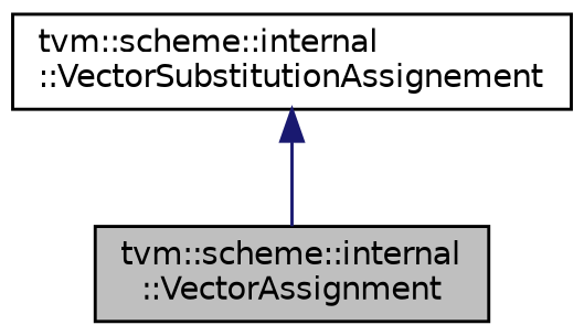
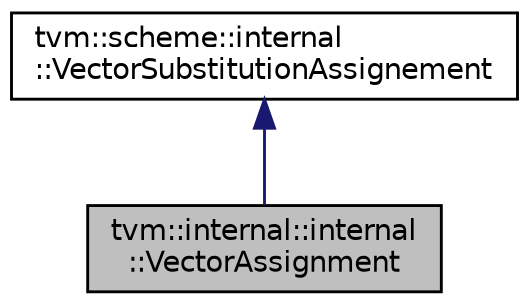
  digraph {
    node [color=black fontname=Helvetica fontsize=10 shape=record style=filled]
-   n1 [fillcolor=grey75 fontcolor=black height=0.2 label="tvm::scheme::internal\l::VectorAssignment" width=0.4]
+   n1 [fillcolor=grey75 fontcolor=black height=0.2 label="tvm::internal::internal\l::VectorAssignment" width=0.4]
    n2 [fillcolor=white height=0.2 label="tvm::scheme::internal\l::VectorSubstitutionAssignement" width=0.4]
    n2 -> n1 [color=midnightblue dir=back fontname=Helvetica fontsize=10 labelfontname=Helvetica labelfontsize=10 style=solid]
  }
